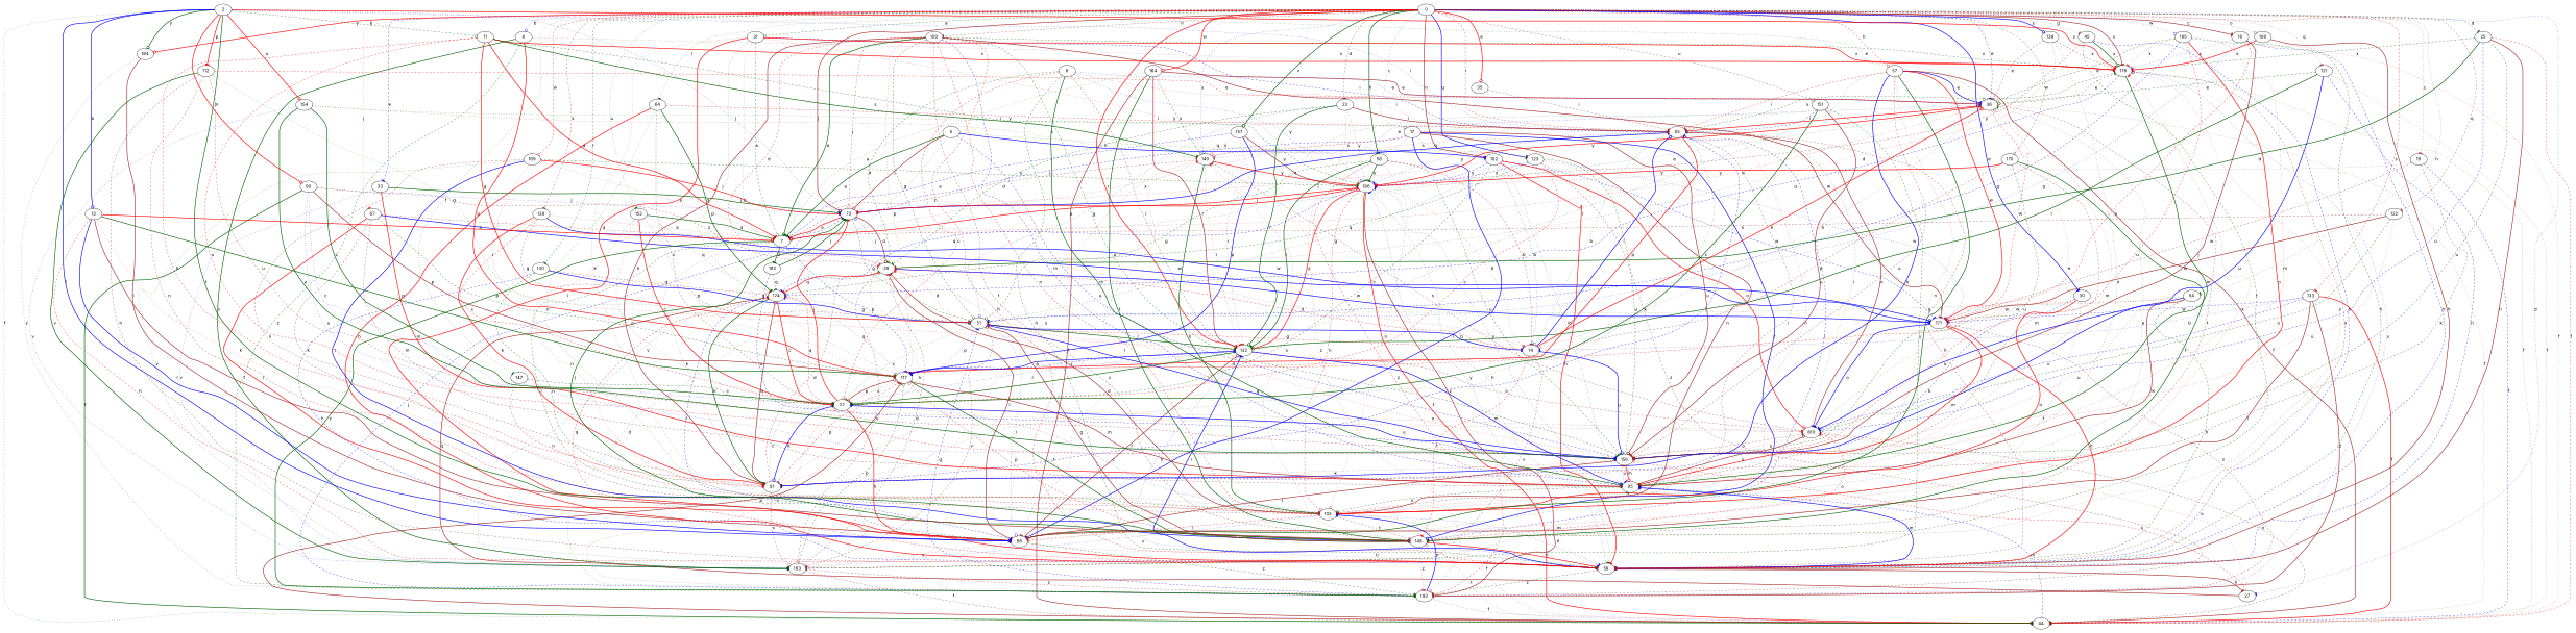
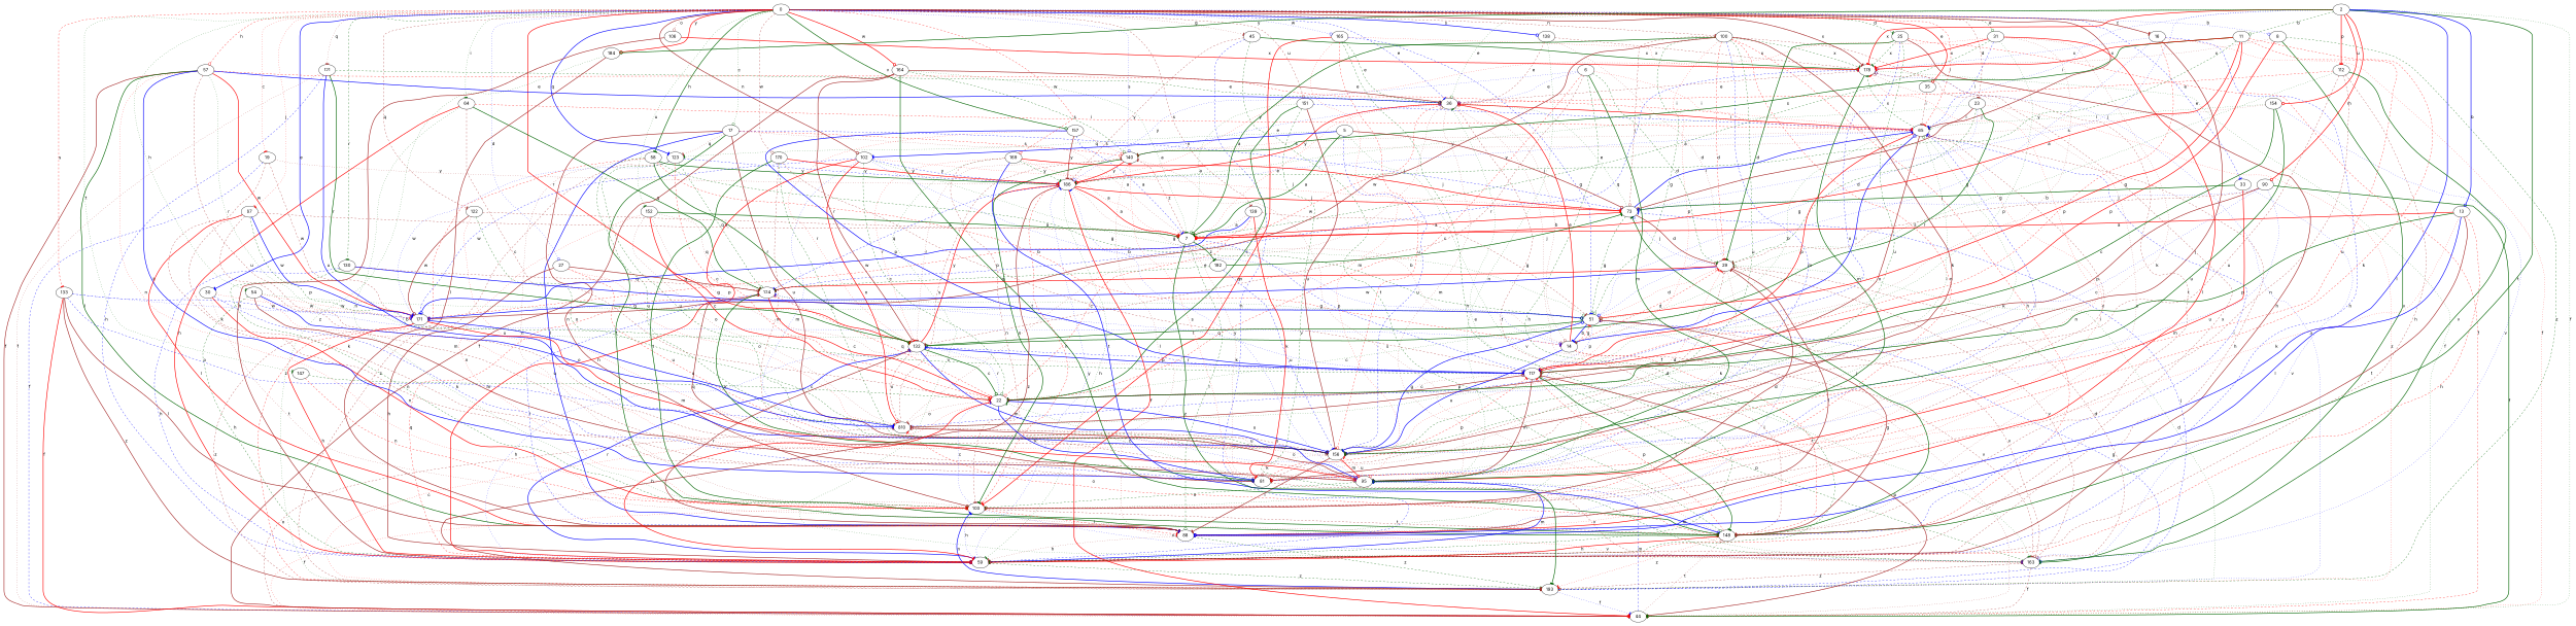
  strict digraph {
    fontname=Inter
    node [fontname=Inter]
    edge [arrowhead=tee color=brown fontname=Inter style=dashed]
    0
    8
    16
    17
    19
    23
    25
    27
    30
    31
    33
    35
    36
    45
    54
    57
    58
    64
    65
    67
    73
    100
    102
    106
    121
    122
    123
    130
    132
    133
    138
    139
    140
    147
    151
    152
    157
    164
    165
    169
    170
    178
    184
    163
    117
    193
    44
    156
    59
    51
    88
    148
    7
    103
    186
    81
    171
    29
    n59 [label=810]
    124
    14
    95
    22
    2
    11
    13
    90
    112
    154
    5
    192
    6
    0 -> 8 [arrowhead=odot color=blue label=b style=dotted]
    0 -> 16 [label=c style=bold]
    0 -> 17 [arrowhead=odot color=darkgreen label=c style=dotted]
    0 -> 19 [color=red label=c style=dotted]
    0 -> 23 [label=d]
    0 -> 25 [color=darkgreen label=d]
-   0 -> 27 [color=blue label=d style=dotted]
+   0 -> 27 [arrowhead=odot color=blue label=d style=dotted]
    0 -> 30 [color=blue label=e style=bold]
    0 -> 31 [arrowhead=odot color=darkgreen label=e]
    0 -> 33 [color=blue label=e]
    0 -> 35 [arrowhead=odot color=red label=e style=bold]
    0 -> 36 [color=blue label=e]
    0 -> 45 [label=g style=dotted]
    0 -> 54 [color=darkgreen label=h style=dotted]
    0 -> 57 [arrowhead=odot color=red label=h]
    0 -> 58 [color=darkgreen label=h style=bold]
    0 -> 64 [color=darkgreen label=i style=dotted]
    0 -> 65 [color=red label=i]
    0 -> 67 [color=red label=j style=dotted]
    0 -> 73 [arrowhead=odot label=j style=bold]
    0 -> 100 [label=n]
    0 -> 102 [arrowhead=odot label=n style=bold]
    0 -> 106 [arrowhead=odot label=o style=dotted]
    0 -> 121 [label=q style=dotted]
    0 -> 122 [label=q]
    0 -> 123 [color=blue label=q style=bold]
    0 -> 130 [color=darkgreen label=r]
    0 -> 132 [color=red label=r style=bold]
    0 -> 133 [color=red label=s]
    0 -> 138 [arrowhead=odot color=blue label=s style=bold]
    0 -> 139 [label=s]
    0 -> 140 [arrowhead=odot color=blue label=s style=dotted]
    0 -> 147 [color=darkgreen label=t style=dotted]
    0 -> 151 [arrowhead=odot label=u]
    0 -> 152 [color=darkgreen label=u style=dotted]
    0 -> 157 [arrowhead=odot color=darkgreen label=v style=bold]
    0 -> 164 [arrowhead=odot color=red label=w style=bold]
    0 -> 165 [arrowhead=odot color=blue label=w style=dotted]
    0 -> 169 [arrowhead=odot color=red label=w]
    0 -> 170 [arrowhead=odot label=w]
    0 -> 178 [label=x style=bold]
    0 -> 184 [arrowhead=odot color=red label=y style=bold]
    8 -> 178 [arrowhead=odot label=x style=dotted]
    8 -> 163 [color=darkgreen label=v style=bold]
    8 -> 117 [color=red label=p style=bold]
    8 -> 193 [arrowhead=odot color=darkgreen label=z]
    16 -> 178 [arrowhead=odot color=blue label=x style=dotted]
    16 -> 117 [arrowhead=odot color=red label=p]
    16 -> 44 [arrowhead=odot color=red label=f style=dotted]
    16 -> 156 [arrowhead=odot label=j style=bold]
    16 -> 59 [arrowhead=odot color=blue label=h]
    16 -> 51 [arrowhead=odot color=blue label=g style=dotted]
    17 -> 73 [color=blue label=j]
    17 -> 123 [label=q style=dotted]
    17 -> 140 [arrowhead=odot color=red label=s]
    17 -> 156 [arrowhead=odot label=u style=bold]
    17 -> 88 [color=blue label=l style=bold]
-   17 -> 148 [arrowhead=odot color=blue label=t style=bold]
-   17 -> 7 [arrowhead=odot label=x style=dotted]
+   17 -> 148 [arrowhead=odot color=darkgreen label=t style=bold]
+   17 -> 7 [arrowhead=odot label=a style=dotted]
    17 -> 103 [arrowhead=odot label=n style=bold]
    19 -> 44 [color=blue label=f]
    19 -> 186 [arrowhead=odot label=y style=dotted]
    19 -> 81 [label=k]
    19 -> 171 [arrowhead=odot label=w]
    23 -> 65 [label=i style=bold]
    23 -> 132 [arrowhead=odot color=darkgreen label=r style=bold]
    23 -> 193 [arrowhead=odot color=red label=z style=dotted]
    23 -> 51 [arrowhead=odot color=blue label=g style=dotted]
    23 -> 186 [color=darkgreen label=y style=dotted]
    23 -> 29 [color=darkgreen label=d]
    25 -> 178 [color=darkgreen label=x]
    25 -> 44 [color=red label=f]
    25 -> 156 [color=darkgreen label=u]
    25 -> 59 [label=h style=bold]
    25 -> 29 [color=darkgreen label=d style=bold]
    25 -> n59 [arrowhead=odot color=blue label=o]
    27 -> 156 [arrowhead=odot color=red label=u]
-   59 -> 27 [label=h style=bold]
+   27 -> 59 [label=h style=bold]
    27 -> n59 [color=red label=o style=dotted]
    27 -> 124 [label=q style=bold]
    30 -> 148 [label=t style=dotted]
    30 -> 103 [arrowhead=odot color=red label=n style=bold]
    30 -> 81 [color=blue label=k]
    30 -> 171 [arrowhead=odot color=red label=w style=dotted]
    31 -> 65 [color=blue label=i]
    31 -> 178 [color=red label=x style=bold]
    31 -> 117 [arrowhead=odot color=darkgreen label=p style=dotted]
    31 -> 88 [arrowhead=odot color=red label=l style=bold]
    31 -> 7 [arrowhead=odot color=darkgreen label=a]
    31 -> 186 [arrowhead=odot color=red label=y style=dotted]
    31 -> 81 [arrowhead=odot label=k style=dotted]
    31 -> 14 [label=b style=dotted]
    33 -> 73 [arrowhead=odot color=darkgreen label=j style=bold]
    33 -> 163 [arrowhead=odot color=blue label=v style=dotted]
    33 -> 95 [color=red label=m style=bold]
    35 -> 65 [label=i]
    36 -> 65 [color=red label=i style=bold]
    36 -> 44 [label=f style=dotted]
    36 -> 148 [arrowhead=odot label=t]
    36 -> 186 [arrowhead=odot color=red label=y style=bold]
    36 -> 171 [arrowhead=odot color=red label=w]
    36 -> 14 [arrowhead=odot label=b style=dotted]
    36 -> 95 [label=m style=dotted]
    45 -> 178 [arrowhead=odot color=darkgreen label=x style=bold]
    45 -> 59 [color=blue label=h]
    45 -> 148 [arrowhead=odot color=darkgreen label=t]
    45 -> 186 [label=y]
    54 -> 156 [color=red label=u style=dotted]
    54 -> 59 [arrowhead=odot color=darkgreen label=h]
    54 -> 51 [arrowhead=odot color=darkgreen label=g style=dotted]
    54 -> 171 [arrowhead=odot color=red label=w style=dotted]
    54 -> n59 [color=blue label=o style=bold]
    54 -> 95 [arrowhead=odot label=m style=bold]
    57 -> 36 [color=blue label=e style=bold]
    57 -> 65 [color=red label=i]
    57 -> 132 [arrowhead=odot color=darkgreen label=r style=dotted]
    57 -> 44 [label=f style=bold]
    57 -> 156 [label=u]
    57 -> 88 [color=darkgreen label=l style=bold]
    57 -> 103 [color=red label=n style=dotted]
    57 -> 81 [color=blue label=k style=bold]
    57 -> 171 [color=red label=w style=bold]
    58 -> 132 [color=darkgreen label=r style=bold]
    58 -> 193 [color=red label=z]
    58 -> 156 [color=darkgreen label=u]
    58 -> 51 [arrowhead=odot color=darkgreen label=g]
    58 -> 103 [arrowhead=odot label=n style=dotted]
    58 -> 186 [color=darkgreen label=y style=bold]
    58 -> 14 [color=red label=b]
    64 -> 65 [color=red label=i]
    64 -> 59 [arrowhead=odot color=red label=h style=bold]
    64 -> 103 [color=darkgreen label=n style=dotted]
    64 -> 124 [color=darkgreen label=q style=bold]
    64 -> 22 [arrowhead=odot label=c]
    65 -> 140 [label=s style=dotted]
    65 -> 178 [color=darkgreen label=x]
    65 -> 117 [arrowhead=odot color=red label=p style=bold]
    65 -> 59 [label=h]
    65 -> 103 [arrowhead=odot color=red label=n style=dotted]
    65 -> 186 [color=blue label=y style=dotted]
    65 -> 81 [color=darkgreen label=k style=dotted]
    65 -> n59 [label=o style=bold]
    65 -> 14 [arrowhead=odot color=darkgreen label=b style=dotted]
    67 -> 117 [arrowhead=odot color=darkgreen label=p]
    67 -> 88 [color=red label=l style=bold]
    67 -> 7 [arrowhead=odot label=a]
    67 -> 81 [arrowhead=odot label=k]
    67 -> 171 [color=blue label=w style=bold]
    67 -> 95 [arrowhead=odot label=m]
    73 -> 36 [arrowhead=odot color=darkgreen label=e style=dotted]
    73 -> 65 [color=blue label=i style=bold]
    73 -> 51 [arrowhead=odot color=darkgreen label=g]
    73 -> 7 [color=red label=a style=bold]
    73 -> 29 [arrowhead=odot label=d style=bold]
    100 -> 73 [arrowhead=odot label=j]
    100 -> 178 [color=darkgreen label=x]
    100 -> 117 [color=red label=p style=dotted]
    100 -> 156 [color=darkgreen label=u]
    100 -> 59 [arrowhead=odot color=red label=h]
    100 -> 51 [arrowhead=odot color=darkgreen label=g]
    100 -> 148 [arrowhead=odot label=t]
    100 -> 7 [arrowhead=odot color=darkgreen label=a style=bold]
    100 -> 103 [color=red label=n]
    100 -> 81 [arrowhead=odot label=k style=bold]
    100 -> 171 [label=w style=bold]
    100 -> 29 [color=red label=d]
    100 -> 95 [color=blue label=m]
    102 -> 73 [color=red label=j style=dotted]
    102 -> 59 [color=red label=h style=bold]
    102 -> 51 [arrowhead=odot color=darkgreen label=g style=dotted]
    102 -> 186 [arrowhead=odot color=blue label=y]
    102 -> 171 [color=blue label=w]
    102 -> n59 [arrowhead=odot color=red label=o style=bold]
    102 -> 14 [arrowhead=odot color=blue label=b style=dotted]
    102 -> 95 [color=blue label=m style=dotted]
    102 -> 22 [arrowhead=odot color=darkgreen label=c]
    106 -> 178 [color=red label=x style=bold]
    106 -> 59 [label=h style=bold]
    121 -> 36 [arrowhead=odot color=darkgreen label=e]
    121 -> 132 [arrowhead=odot color=darkgreen label=r style=bold]
    121 -> 44 [label=f style=dotted]
    121 -> 156 [arrowhead=odot color=blue label=u style=bold]
    121 -> 59 [arrowhead=odot color=blue label=h]
    122 -> 156 [color=red label=u style=dotted]
    122 -> 7 [arrowhead=odot label=a]
    122 -> 171 [arrowhead=odot label=w style=bold]
    122 -> n59 [color=darkgreen label=o]
    123 -> 193 [label=z]
    123 -> 156 [arrowhead=odot color=darkgreen label=u]
    123 -> 186 [color=blue label=y]
    123 -> 171 [arrowhead=odot color=blue label=w style=dotted]
    123 -> 124 [arrowhead=odot color=darkgreen label=q]
    123 -> 22 [arrowhead=odot color=red label=c]
    130 -> 59 [arrowhead=odot color=blue label=h]
    130 -> 51 [arrowhead=odot color=blue label=g style=bold]
    130 -> 103 [color=darkgreen label=n]
    130 -> 124 [arrowhead=odot label=q]
    132 -> 117 [color=blue label=p style=bold]
    132 -> 59 [arrowhead=odot color=blue label=h style=dotted]
    132 -> 186 [arrowhead=odot color=red label=y style=bold]
    132 -> n59 [arrowhead=odot label=o]
    132 -> 95 [arrowhead=odot color=blue label=m style=bold]
    132 -> 22 [arrowhead=odot color=darkgreen label=c style=bold]
    133 -> 193 [label=z style=bold]
    133 -> 44 [arrowhead=odot color=red label=f style=bold]
    133 -> 88 [label=l style=bold]
    133 -> 171 [color=blue label=w]
    133 -> n59 [arrowhead=odot color=blue label=o]
    133 -> 14 [color=blue label=b style=dotted]
    138 -> 36 [label=e]
    138 -> 178 [label=x]
    138 -> 103 [color=darkgreen label=n style=dotted]
    138 -> 29 [label=d style=dotted]
    139 -> 51 [label=g]
    139 -> 7 [arrowhead=odot label=a style=dotted]
    139 -> 81 [color=red label=k style=bold]
    139 -> 171 [arrowhead=odot color=blue label=w style=bold]
    139 -> 22 [arrowhead=odot color=red label=c]
    140 -> 36 [arrowhead=odot color=blue label=e style=dotted]
    140 -> 132 [label=r style=dotted]
    140 -> 88 [label=l style=dotted]
    140 -> 7 [arrowhead=odot label=z]
    140 -> 103 [color=darkgreen label=n style=bold]
    140 -> 186 [arrowhead=odot color=red label=y style=bold]
    147 -> 103 [color=red label=n]
    147 -> 22 [arrowhead=odot color=darkgreen label=c]
    151 -> 65 [arrowhead=odot color=blue label=i]
    151 -> 163 [color=darkgreen label=v]
    151 -> 156 [label=u style=bold]
    151 -> 7 [arrowhead=odot color=darkgreen label=a style=dotted]
    151 -> 22 [color=darkgreen label=c style=bold]
    152 -> 117 [label=p style=dotted]
    152 -> 7 [color=darkgreen label=a style=bold]
    152 -> 103 [arrowhead=odot color=red label=n style=dotted]
    152 -> n59 [label=o style=dotted]
    152 -> 124 [label=q style=dotted]
    152 -> 22 [color=red label=c style=bold]
    157 -> 132 [color=red label=r style=dotted]
    157 -> 140 [arrowhead=odot color=red label=s style=dotted]
    157 -> 117 [color=blue label=p style=bold]
    157 -> 7 [color=blue label=a]
    157 -> 186 [label=y style=bold]
    164 -> 36 [arrowhead=odot label=e style=bold]
    164 -> 132 [arrowhead=odot label=r style=bold]
    164 -> 140 [arrowhead=odot color=darkgreen label=s]
    164 -> 44 [label=f style=bold]
    164 -> 148 [color=darkgreen label=t style=bold]
    164 -> 7 [color=darkgreen label=a style=dotted]
    165 -> 36 [arrowhead=odot color=darkgreen label=e]
    165 -> 178 [color=red label=x style=dotted]
    165 -> 156 [arrowhead=odot color=red label=u]
    165 -> 59 [arrowhead=odot color=darkgreen label=h]
    165 -> 51 [color=blue label=g]
    165 -> 103 [color=red label=n style=bold]
    165 -> 95 [arrowhead=odot color=red label=m style=dotted]
    169 -> 73 [color=red label=j style=bold]
    169 -> 132 [color=red label=r style=dotted]
    169 -> 163 [color=darkgreen label=v style=dotted]
    169 -> 148 [arrowhead=odot color=blue label=t style=bold]
    169 -> 7 [color=red label=a style=dotted]
    169 -> 103 [label=n]
    169 -> 186 [color=darkgreen label=y]
    170 -> 117 [arrowhead=odot label=p]
    170 -> 156 [arrowhead=odot color=darkgreen label=u]
    170 -> 148 [color=darkgreen label=t style=bold]
    170 -> 186 [color=red label=y style=bold]
    170 -> 95 [arrowhead=odot label=m]
    178 -> 36 [arrowhead=odot label=e]
    178 -> 44 [color=darkgreen label=f style=dotted]
    178 -> 124 [color=blue label=q]
    178 -> 95 [color=darkgreen label=m style=bold]
    184 -> 193 [color=darkgreen label=z style=dotted]
    184 -> 88 [label=l style=bold]
    163 -> 117 [arrowhead=odot color=darkgreen label=p]
    163 -> 193 [label=z]
    163 -> 44 [arrowhead=odot label=f]
    163 -> 29 [label=d]
    163 -> 95 [color=darkgreen label=m style=dotted]
    117 -> 132 [arrowhead=odot color=blue label=r]
    117 -> 148 [color=darkgreen label=t style=bold]
    117 -> 124 [color=blue label=q style=dotted]
    117 -> 95 [arrowhead=odot label=m style=bold]
    117 -> 22 [label=c style=dotted]
    193 -> 73 [color=blue label=j]
    193 -> 178 [arrowhead=odot color=blue label=x style=dotted]
    193 -> 44 [color=blue label=f style=dotted]
    193 -> 51 [color=blue label=g]
    193 -> 103 [color=blue label=n style=bold]
    193 -> 29 [arrowhead=odot color=darkgreen label=d style=dotted]
    193 -> 22 [arrowhead=odot color=red label=c style=dotted]
    44 -> 117 [label=p style=bold]
    44 -> 148 [arrowhead=odot label=t style=dotted]
    44 -> n59 [label=o]
    44 -> 95 [arrowhead=odot color=blue label=m]
    156 -> 51 [arrowhead=odot color=blue label=g style=bold]
    156 -> 88 [label=l style=bold]
    156 -> 81 [arrowhead=odot label=k style=dotted]
    156 -> 29 [color=red label=d style=dotted]
    156 -> n59 [label=o]
    156 -> 95 [arrowhead=odot color=red label=m style=bold]
    59 -> 132 [color=blue label=r style=bold]
    59 -> 178 [arrowhead=odot label=x]
    59 -> 193 [color=darkgreen label=z]
    59 -> 186 [color=blue label=y style=dotted]
    59 -> 124 [color=red label=q]
    59 -> 95 [color=blue label=m style=bold]
    51 -> 132 [color=darkgreen label=r style=bold]
    51 -> 163 [arrowhead=odot label=v]
    51 -> 117 [color=blue label=p style=dotted]
    51 -> 88 [arrowhead=odot color=blue label=l style=dotted]
    51 -> 29 [arrowhead=odot color=red label=d style=dotted]
    51 -> 14 [color=blue label=b style=bold]
    51 -> 22 [color=darkgreen label=c style=dotted]
    88 -> 36 [color=darkgreen label=e style=dotted]
    88 -> 132 [arrowhead=odot label=r style=bold]
    88 -> 178 [color=red label=x style=dotted]
    88 -> 163 [color=red label=v style=dotted]
    88 -> 193 [arrowhead=odot color=darkgreen label=z]
    88 -> 59 [label=h style=dotted]
    148 -> 65 [arrowhead=odot color=blue label=i]
    148 -> 73 [color=darkgreen label=j style=bold]
    148 -> 140 [label=s style=dotted]
    148 -> 178 [arrowhead=odot label=x style=dotted]
-   148 -> 117 [arrowhead=odot color=red label=p]
+   148 -> 117 [color=red label=p]
    148 -> 193 [color=red label=z style=dotted]
    148 -> 59 [color=red label=h style=bold]
    148 -> 51 [arrowhead=odot label=g style=bold]
    148 -> n59 [color=red label=o]
    7 -> 36 [arrowhead=odot color=red label=e style=dotted]
    7 -> 117 [color=blue label=p]
    7 -> 193 [color=darkgreen label=z style=bold]
    7 -> 88 [arrowhead=odot color=darkgreen label=l]
    7 -> 81 [arrowhead=odot label=k style=dotted]
    7 -> 192 [color=darkgreen label=z style=bold]
    103 -> 65 [arrowhead=odot label=i]
    103 -> 163 [color=blue label=v style=dotted]
    103 -> 44 [arrowhead=odot color=red label=f style=dotted]
    103 -> 59 [color=blue label=h style=dotted]
    103 -> 88 [color=red label=l]
    103 -> 148 [arrowhead=odot label=t]
    103 -> 29 [label=d style=bold]
    103 -> 22 [color=blue label=c style=dotted]
    186 -> 73 [color=red label=j style=bold]
    186 -> 193 [label=z style=bold]
    186 -> 44 [color=red label=f style=bold]
    186 -> 59 [color=darkgreen label=h style=dotted]
    186 -> 7 [arrowhead=odot color=red label=a style=bold]
    186 -> 103 [arrowhead=odot color=red label=n]
    186 -> 124 [color=blue label=q]
    186 -> 14 [arrowhead=odot label=b style=dotted]
    81 -> 65 [color=blue label=i]
    81 -> 140 [color=red label=s style=dotted]
    81 -> 163 [arrowhead=odot label=v]
    81 -> 117 [color=red label=p]
    81 -> 29 [arrowhead=odot label=d]
    81 -> 124 [arrowhead=odot label=q style=bold]
    81 -> 22 [color=darkgreen label=c style=dotted]
    171 -> 193 [label=z]
    171 -> 59 [arrowhead=odot color=red label=h style=bold]
    171 -> n59 [color=blue label=o style=bold]
    171 -> 95 [arrowhead=odot color=red label=m style=bold]
    29 -> 73 [arrowhead=odot color=blue label=j style=dotted]
    29 -> 163 [arrowhead=odot label=v]
    29 -> 88 [label=l style=bold]
    29 -> 81 [label=k style=dotted]
    29 -> 171 [arrowhead=odot color=blue label=w style=bold]
    29 -> 124 [color=red label=q style=bold]
    n59 -> 36 [arrowhead=odot label=e style=dotted]
    n59 -> 65 [arrowhead=odot color=darkgreen label=i style=dotted]
    n59 -> 140 [label=s]
    n59 -> 156 [arrowhead=odot label=u style=dotted]
    124 -> 51 [arrowhead=odot color=darkgreen label=g style=dotted]
    124 -> 88 [color=blue label=l]
    124 -> 81 [arrowhead=odot color=darkgreen label=k style=bold]
    124 -> 22 [arrowhead=odot color=red label=c style=bold]
    14 -> 36 [arrowhead=odot color=red label=e style=bold]
    14 -> 65 [arrowhead=odot color=blue label=i style=bold]
    14 -> 163 [label=v]
    14 -> 156 [arrowhead=odot color=blue label=u style=bold]
    14 -> 51 [color=red label=g]
    14 -> 148 [color=red label=t]
    14 -> 29 [color=red label=d]
    95 -> 156 [color=red label=u style=dotted]
    95 -> 103 [arrowhead=odot color=darkgreen label=n]
    95 -> 186 [color=blue label=y style=dotted]
    95 -> n59 [arrowhead=odot label=o style=bold]
-   22 -> 73 [color=red label=j style=bold]
    22 -> 132 [color=blue label=r style=dotted]
    22 -> 117 [arrowhead=odot label=p style=bold]
    22 -> 156 [arrowhead=odot color=blue label=u style=bold]
    22 -> 59 [color=red label=h style=bold]
    22 -> 81 [arrowhead=odot color=blue label=k style=bold]
    22 -> n59 [label=o style=dotted]
    22 -> 124 [arrowhead=odot color=red label=q]
    2 -> 36 [arrowhead=odot color=darkgreen label=e style=dotted]
    2 -> 65 [color=blue label=i style=dotted]
    2 -> 73 [arrowhead=odot color=blue label=j style=dotted]
    2 -> 178 [color=red label=x style=bold]
    2 -> 184 [arrowhead=odot color=darkgreen label=y style=bold]
    2 -> 44 [arrowhead=odot color=darkgreen label=f style=dotted]
    2 -> 88 [color=blue label=l style=bold]
    2 -> 148 [color=darkgreen label=t style=bold]
    2 -> 11 [arrowhead=odot color=darkgreen label=b]
    2 -> 13 [arrowhead=odot color=blue label=b style=bold]
    2 -> 90 [arrowhead=odot color=red label=m style=bold]
    2 -> 112 [color=red label=p style=bold]
    2 -> 154 [arrowhead=odot color=red label=u style=bold]
    11 -> 140 [color=darkgreen label=s style=bold]
    11 -> 178 [color=red label=x style=bold]
    11 -> 156 [color=red label=u]
    11 -> 51 [arrowhead=odot color=red label=g style=bold]
    11 -> 7 [color=red label=a style=bold]
    11 -> 186 [color=darkgreen label=y]
    11 -> 81 [arrowhead=odot color=red label=k]
    13 -> 117 [arrowhead=odot color=darkgreen label=p style=bold]
    13 -> 59 [color=red label=h]
    13 -> 88 [arrowhead=odot color=blue label=l style=bold]
    13 -> 148 [label=t style=bold]
    13 -> 7 [arrowhead=odot color=red label=a style=bold]
    13 -> 81 [color=red label=k style=dotted]
    90 -> 73 [color=blue label=j style=dotted]
    90 -> 117 [label=p style=bold]
    90 -> 44 [color=darkgreen label=f style=bold]
    90 -> 156 [arrowhead=odot color=blue label=u style=dotted]
    90 -> 29 [label=s]
    90 -> 22 [color=blue label=c style=dotted]
    112 -> 36 [arrowhead=odot color=red label=e]
    112 -> 163 [color=darkgreen label=v style=bold]
    112 -> 156 [label=u]
    112 -> 59 [label=h]
    112 -> 51 [arrowhead=odot color=darkgreen label=g style=dotted]
    112 -> 103 [arrowhead=odot label=n]
    154 -> 65 [arrowhead=odot color=darkgreen label=i style=dotted]
    154 -> 140 [label=s style=dotted]
    154 -> 163 [arrowhead=odot color=blue label=v style=dotted]
    154 -> 156 [color=darkgreen label=u style=bold]
    154 -> 22 [color=darkgreen label=c style=bold]
    5 -> 73 [arrowhead=odot label=j style=bold]
    5 -> 102 [color=blue label=n style=bold]
    5 -> 123 [color=darkgreen label=q style=dotted]
    5 -> 163 [color=darkgreen label=v style=dotted]
    5 -> 156 [color=blue label=u]
    5 -> 7 [color=darkgreen label=a style=bold]
    192 -> 73 [color=darkgreen label=j style=bold]
    192 -> 156 [color=blue label=u]
    192 -> 124 [color=darkgreen label=q]
    6 -> 36 [arrowhead=odot color=blue label=e style=dotted]
    6 -> 65 [color=red label=i style=dotted]
    6 -> 132 [label=r]
    6 -> 59 [color=darkgreen label=h]
    6 -> 186 [arrowhead=odot color=blue label=y style=dotted]
    6 -> 29 [color=darkgreen label=d]
    6 -> 95 [arrowhead=odot color=darkgreen label=m style=bold]
    6 -> 22 [arrowhead=odot color=red label=c]
  }
